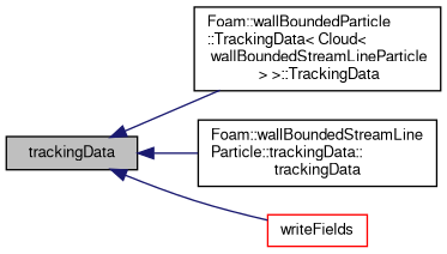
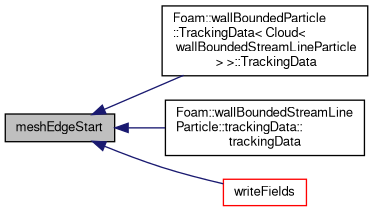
  digraph {
    rankdir=LR
    node [color=black fontname=FreeSans fontsize=10 shape=record]
    edge [color=midnightblue dir=back fontname=FreeSans fontsize=10 labelfontname=FreeSans labelfontsize=10 style=solid]
-   n1 [fillcolor=grey75 fontcolor=black height=0.2 label=trackingData style=filled width=0.4]
+   n1 [fillcolor=grey75 fontcolor=black height=0.2 label=meshEdgeStart style=filled width=0.4]
    n2 [height=0.2 label="Foam::wallBoundedParticle\l::TrackingData\< Cloud\<\l wallBoundedStreamLineParticle\l \> \>::TrackingData" width=0.4]
    n3 [height=0.2 label="Foam::wallBoundedStreamLine\lParticle::trackingData::\ltrackingData" width=0.4]
    n4 [color=red height=0.2 label=writeFields width=0.4]
    n1 -> n2
    n1 -> n3
    n1 -> n4
  }
